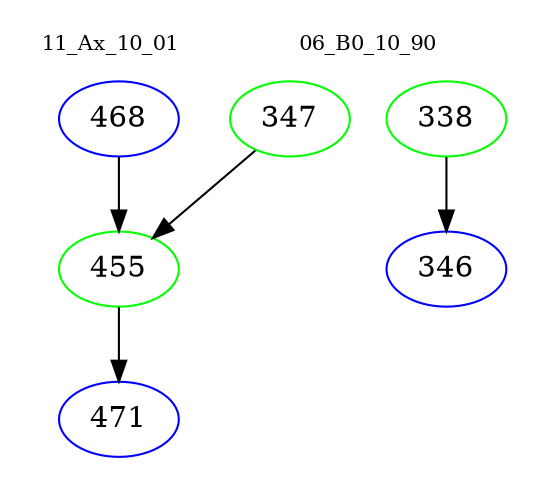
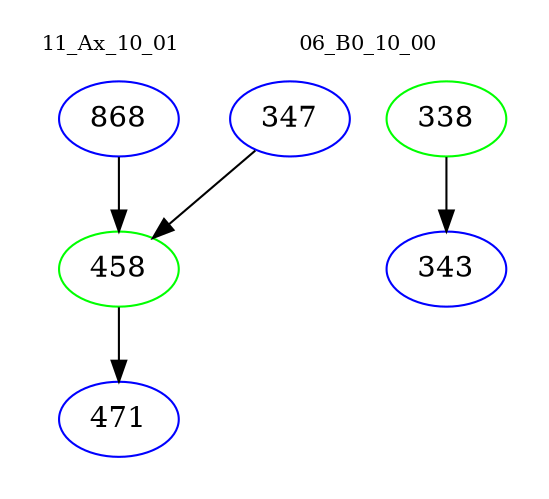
  digraph {
    node [color=blue]
    edge [color=black]
-   n1 [label=468]
-   n2 [color=green label=455]
+   n1 [label=868]
+   n2 [color=green label=458]
    n3 [label=471]
-   n4 [color=green label=347]
+   n4 [label=347]
    n5 [color=green label=338]
-   n6 [label=346]
+   n6 [label=343]
    subgraph cluster_1 {
      color=white
      fontsize=10
      label="11_Ax_10_01"
      n1
      n2
      n3
    }
    subgraph cluster_2 {
      color=white
      fontsize=10
-     label="06_B0_10_90"
+     label="06_B0_10_00"
      n4
      n5
      n6
    }
    n1 -> n2
    n2 -> n3
    n4 -> n2
    n5 -> n6
  }
